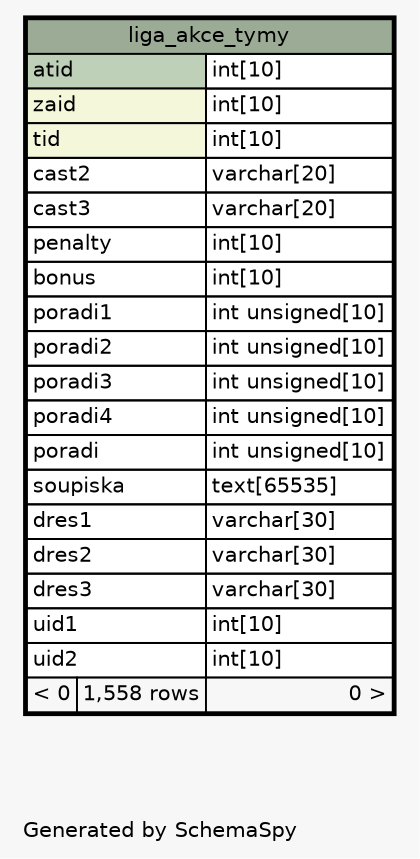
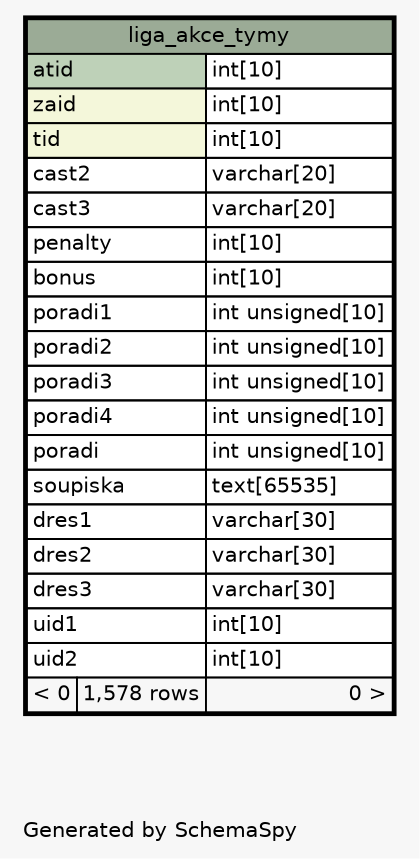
  digraph {
    bgcolor="#f7f7f7"
    fontname=Helvetica
    fontsize=11
    label="\nGenerated by SchemaSpy"
    labeljust=l
    nodesep=0.18
    rankdir=RL
    ranksep=0.46
-   n1 [fontname=Helvetica fontsize=11 label=<     <TABLE BORDER="2" CELLBORDER="1" CELLSPACING="0" BGCOLOR="#ffffff">       <TR><TD COLSPAN="3" BGCOLOR="#9bab96" ALIGN="CENTER">liga_akce_tymy</TD></TR>       <TR><TD PORT="atid" COLSPAN="2" BGCOLOR="#bed1b8" ALIGN="LEFT">atid</TD><TD PORT="atid.type" ALIGN="LEFT">int[10]</TD></TR>       <TR><TD PORT="zaid" COLSPAN="2" BGCOLOR="#f4f7da" ALIGN="LEFT">zaid</TD><TD PORT="zaid.type" ALIGN="LEFT">int[10]</TD></TR>       <TR><TD PORT="tid" COLSPAN="2" BGCOLOR="#f4f7da" ALIGN="LEFT">tid</TD><TD PORT="tid.type" ALIGN="LEFT">int[10]</TD></TR>       <TR><TD PORT="cast2" COLSPAN="2" ALIGN="LEFT">cast2</TD><TD PORT="cast2.type" ALIGN="LEFT">varchar[20]</TD></TR>       <TR><TD PORT="cast3" COLSPAN="2" ALIGN="LEFT">cast3</TD><TD PORT="cast3.type" ALIGN="LEFT">varchar[20]</TD></TR>       <TR><TD PORT="penalty" COLSPAN="2" ALIGN="LEFT">penalty</TD><TD PORT="penalty.type" ALIGN="LEFT">int[10]</TD></TR>       <TR><TD PORT="bonus" COLSPAN="2" ALIGN="LEFT">bonus</TD><TD PORT="bonus.type" ALIGN="LEFT">int[10]</TD></TR>       <TR><TD PORT="poradi1" COLSPAN="2" ALIGN="LEFT">poradi1</TD><TD PORT="poradi1.type" ALIGN="LEFT">int unsigned[10]</TD></TR>       <TR><TD PORT="poradi2" COLSPAN="2" ALIGN="LEFT">poradi2</TD><TD PORT="poradi2.type" ALIGN="LEFT">int unsigned[10]</TD></TR>       <TR><TD PORT="poradi3" COLSPAN="2" ALIGN="LEFT">poradi3</TD><TD PORT="poradi3.type" ALIGN="LEFT">int unsigned[10]</TD></TR>       <TR><TD PORT="poradi4" COLSPAN="2" ALIGN="LEFT">poradi4</TD><TD PORT="poradi4.type" ALIGN="LEFT">int unsigned[10]</TD></TR>       <TR><TD PORT="poradi" COLSPAN="2" ALIGN="LEFT">poradi</TD><TD PORT="poradi.type" ALIGN="LEFT">int unsigned[10]</TD></TR>       <TR><TD PORT="soupiska" COLSPAN="2" ALIGN="LEFT">soupiska</TD><TD PORT="soupiska.type" ALIGN="LEFT">text[65535]</TD></TR>       <TR><TD PORT="dres1" COLSPAN="2" ALIGN="LEFT">dres1</TD><TD PORT="dres1.type" ALIGN="LEFT">varchar[30]</TD></TR>       <TR><TD PORT="dres2" COLSPAN="2" ALIGN="LEFT">dres2</TD><TD PORT="dres2.type" ALIGN="LEFT">varchar[30]</TD></TR>       <TR><TD PORT="dres3" COLSPAN="2" ALIGN="LEFT">dres3</TD><TD PORT="dres3.type" ALIGN="LEFT">varchar[30]</TD></TR>       <TR><TD PORT="uid1" COLSPAN="2" ALIGN="LEFT">uid1</TD><TD PORT="uid1.type" ALIGN="LEFT">int[10]</TD></TR>       <TR><TD PORT="uid2" COLSPAN="2" ALIGN="LEFT">uid2</TD><TD PORT="uid2.type" ALIGN="LEFT">int[10]</TD></TR>       <TR><TD ALIGN="LEFT" BGCOLOR="#f7f7f7">&lt; 0</TD><TD ALIGN="RIGHT" BGCOLOR="#f7f7f7">1,558 rows</TD><TD ALIGN="RIGHT" BGCOLOR="#f7f7f7">0 &gt;</TD></TR>     </TABLE>> shape=plaintext]
+   n1 [fontname=Helvetica fontsize=11 label=<     <TABLE BORDER="2" CELLBORDER="1" CELLSPACING="0" BGCOLOR="#ffffff">       <TR><TD COLSPAN="3" BGCOLOR="#9bab96" ALIGN="CENTER">liga_akce_tymy</TD></TR>       <TR><TD PORT="atid" COLSPAN="2" BGCOLOR="#bed1b8" ALIGN="LEFT">atid</TD><TD PORT="atid.type" ALIGN="LEFT">int[10]</TD></TR>       <TR><TD PORT="zaid" COLSPAN="2" BGCOLOR="#f4f7da" ALIGN="LEFT">zaid</TD><TD PORT="zaid.type" ALIGN="LEFT">int[10]</TD></TR>       <TR><TD PORT="tid" COLSPAN="2" BGCOLOR="#f4f7da" ALIGN="LEFT">tid</TD><TD PORT="tid.type" ALIGN="LEFT">int[10]</TD></TR>       <TR><TD PORT="cast2" COLSPAN="2" ALIGN="LEFT">cast2</TD><TD PORT="cast2.type" ALIGN="LEFT">varchar[20]</TD></TR>       <TR><TD PORT="cast3" COLSPAN="2" ALIGN="LEFT">cast3</TD><TD PORT="cast3.type" ALIGN="LEFT">varchar[20]</TD></TR>       <TR><TD PORT="penalty" COLSPAN="2" ALIGN="LEFT">penalty</TD><TD PORT="penalty.type" ALIGN="LEFT">int[10]</TD></TR>       <TR><TD PORT="bonus" COLSPAN="2" ALIGN="LEFT">bonus</TD><TD PORT="bonus.type" ALIGN="LEFT">int[10]</TD></TR>       <TR><TD PORT="poradi1" COLSPAN="2" ALIGN="LEFT">poradi1</TD><TD PORT="poradi1.type" ALIGN="LEFT">int unsigned[10]</TD></TR>       <TR><TD PORT="poradi2" COLSPAN="2" ALIGN="LEFT">poradi2</TD><TD PORT="poradi2.type" ALIGN="LEFT">int unsigned[10]</TD></TR>       <TR><TD PORT="poradi3" COLSPAN="2" ALIGN="LEFT">poradi3</TD><TD PORT="poradi3.type" ALIGN="LEFT">int unsigned[10]</TD></TR>       <TR><TD PORT="poradi4" COLSPAN="2" ALIGN="LEFT">poradi4</TD><TD PORT="poradi4.type" ALIGN="LEFT">int unsigned[10]</TD></TR>       <TR><TD PORT="poradi" COLSPAN="2" ALIGN="LEFT">poradi</TD><TD PORT="poradi.type" ALIGN="LEFT">int unsigned[10]</TD></TR>       <TR><TD PORT="soupiska" COLSPAN="2" ALIGN="LEFT">soupiska</TD><TD PORT="soupiska.type" ALIGN="LEFT">text[65535]</TD></TR>       <TR><TD PORT="dres1" COLSPAN="2" ALIGN="LEFT">dres1</TD><TD PORT="dres1.type" ALIGN="LEFT">varchar[30]</TD></TR>       <TR><TD PORT="dres2" COLSPAN="2" ALIGN="LEFT">dres2</TD><TD PORT="dres2.type" ALIGN="LEFT">varchar[30]</TD></TR>       <TR><TD PORT="dres3" COLSPAN="2" ALIGN="LEFT">dres3</TD><TD PORT="dres3.type" ALIGN="LEFT">varchar[30]</TD></TR>       <TR><TD PORT="uid1" COLSPAN="2" ALIGN="LEFT">uid1</TD><TD PORT="uid1.type" ALIGN="LEFT">int[10]</TD></TR>       <TR><TD PORT="uid2" COLSPAN="2" ALIGN="LEFT">uid2</TD><TD PORT="uid2.type" ALIGN="LEFT">int[10]</TD></TR>       <TR><TD ALIGN="LEFT" BGCOLOR="#f7f7f7">&lt; 0</TD><TD ALIGN="RIGHT" BGCOLOR="#f7f7f7">1,578 rows</TD><TD ALIGN="RIGHT" BGCOLOR="#f7f7f7">0 &gt;</TD></TR>     </TABLE>> shape=plaintext]
  }
